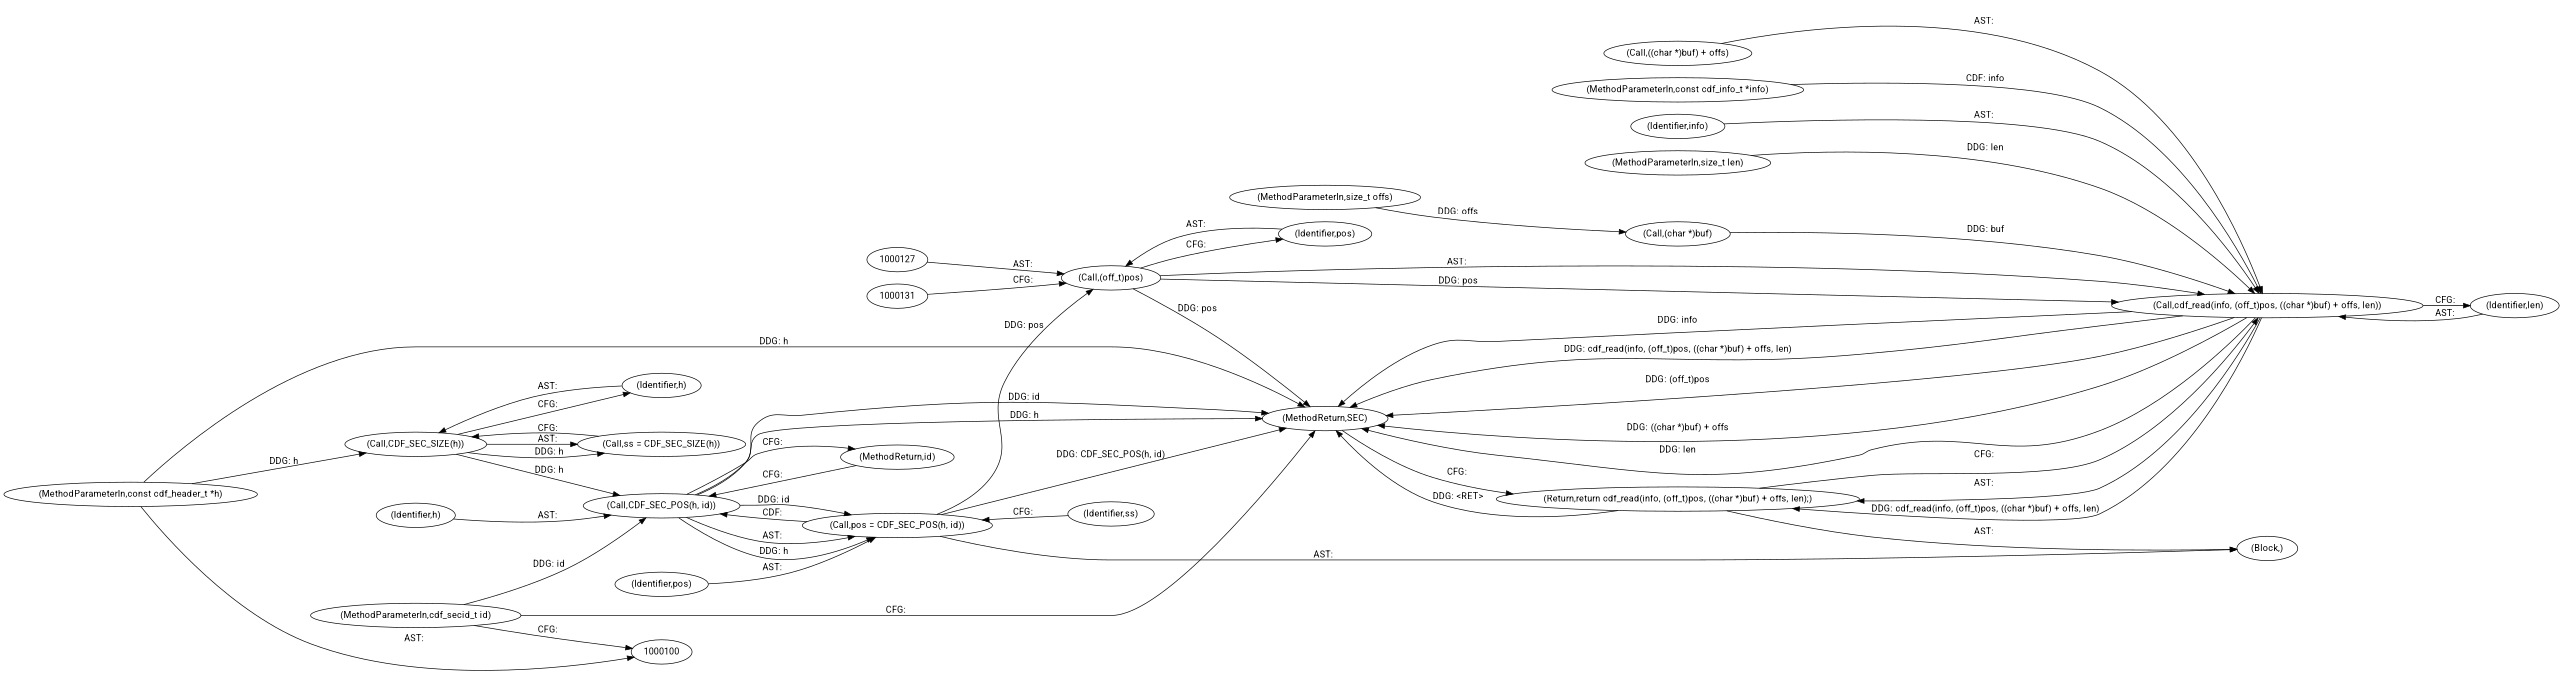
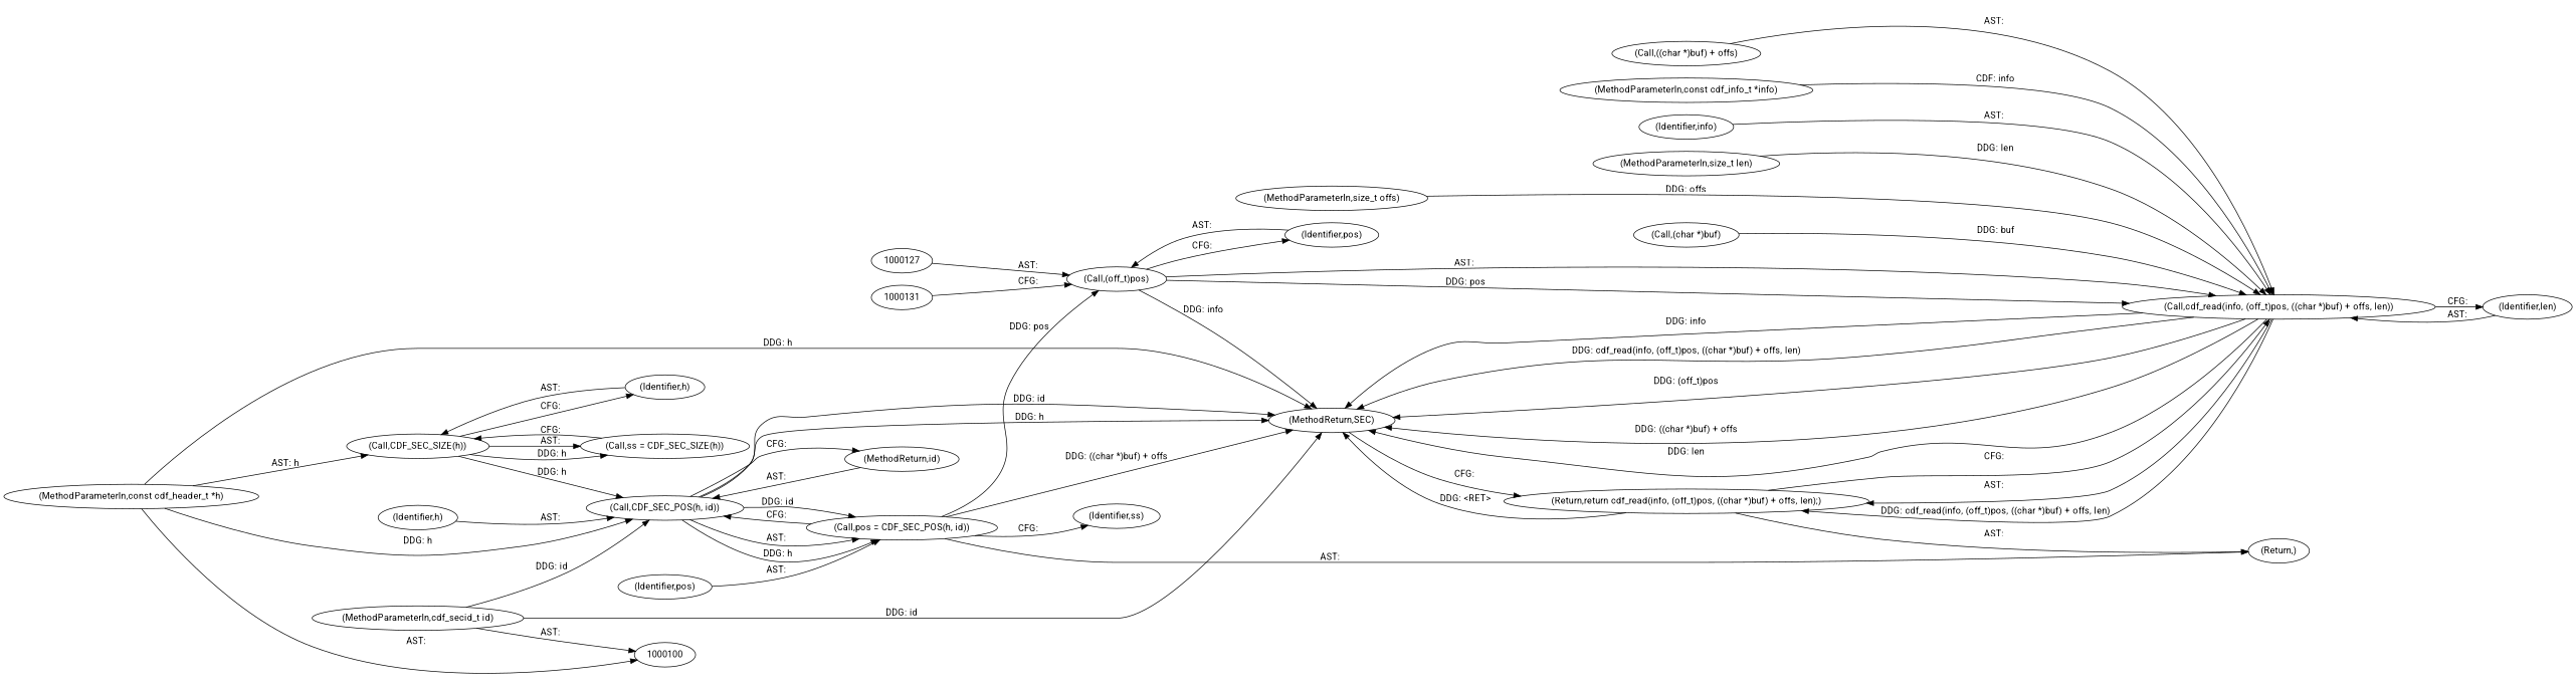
  digraph {
    fontname=Roboto
    rankdir=LR
    node [fontname=Roboto]
    edge [fontname=Roboto]
    n1 [label="(Call,CDF_SEC_POS(h, id))"]
    n2 [label="(Call,pos = CDF_SEC_POS(h, id))"]
    n3 [label="(MethodReturn,id)"]
    n4 [label="(MethodReturn,SEC)"]
    n5 [label="(Call,(off_t)pos)"]
-   n6 [label="(Block,)"]
+   n6 [label="(Return,)"]
    n7 [label="(Return,return cdf_read(info, (off_t)pos, ((char *)buf) + offs, len);)"]
    n8 [label="(Call,CDF_SEC_SIZE(h))"]
    n9 [label="(Call,ss = CDF_SEC_SIZE(h))"]
    n10 [label="(Identifier,h)"]
    n11 [label="(MethodParameterIn,const cdf_header_t *h)"]
    1000100
    n13 [label="(MethodParameterIn,cdf_secid_t id)"]
    n14 [label="(Call,cdf_read(info, (off_t)pos, ((char *)buf) + offs, len))"]
    n15 [label="(Identifier,pos)"]
    n16 [label="(Identifier,len)"]
    n17 [label="(Identifier,ss)"]
    n18 [label="(Call,((char *)buf) + offs)"]
    n19 [label="(MethodParameterIn,const cdf_info_t *info)"]
    n20 [label="(Identifier,info)"]
    n21 [label="(Identifier,pos)"]
    n22 [label="(MethodParameterIn,size_t len)"]
    n23 [label="(MethodParameterIn,size_t offs)"]
    n24 [label="(Identifier,h)"]
    n25 [label="(Call,(char *)buf)"]
    1000127
    1000131
    n1 -> n2 [label="AST: "]
    n1 -> n2 [label="DDG: h"]
    n1 -> n2 [label="DDG: id"]
    n1 -> n3 [label="CFG: "]
    n1 -> n4 [label="DDG: h"]
    n1 -> n4 [label="DDG: id"]
-   n2 -> n1 [label="CDF: "]
-   n2 -> n4 [label="DDG: CDF_SEC_POS(h, id)"]
+   n2 -> n1 [label="CFG: "]
+   n2 -> n4 [label="DDG: ((char *)buf) + offs"]
    n2 -> n5 [label="DDG: pos"]
    n2 -> n6 [label="AST: "]
-   n3 -> n1 [label="CFG: "]
+   n3 -> n1 [label="AST: "]
    n4 -> n7 [label="CFG: "]
-   n5 -> n4 [label="DDG: pos"]
+   n5 -> n4 [label="DDG: info"]
    n5 -> n14 [label="AST: "]
    n5 -> n14 [label="DDG: pos"]
    n5 -> n15 [label="CFG: "]
    n7 -> n4 [label="DDG: <RET>"]
    n7 -> n6 [label="AST: "]
    n7 -> n14 [label="CFG: "]
    n8 -> n1 [label="DDG: h"]
    n8 -> n9 [label="AST: "]
    n8 -> n9 [label="DDG: h"]
    n8 -> n10 [label="CFG: "]
    n9 -> n8 [label="CFG: "]
    n10 -> n8 [label="AST: "]
+   n11 -> n1 [label="DDG: h"]
    n11 -> n4 [label="DDG: h"]
-   n11 -> n8 [label="DDG: h"]
+   n11 -> n8 [label="AST: h"]
    n11 -> 1000100 [label="AST: "]
    n13 -> n1 [label="DDG: id"]
-   n13 -> n4 [label="CFG: "]
-   n13 -> 1000100 [label="CFG: "]
+   n13 -> n4 [label="DDG: id"]
+   n13 -> 1000100 [label="AST: "]
    n14 -> n4 [label="DDG: info"]
    n14 -> n4 [label="DDG: cdf_read(info, (off_t)pos, ((char *)buf) + offs, len)"]
    n14 -> n4 [label="DDG: (off_t)pos"]
    n14 -> n4 [label="DDG: ((char *)buf) + offs"]
    n14 -> n4 [label="DDG: len"]
    n14 -> n7 [label="AST: "]
    n14 -> n7 [label="DDG: cdf_read(info, (off_t)pos, ((char *)buf) + offs, len)"]
    n14 -> n16 [label="CFG: "]
    n15 -> n5 [label="AST: "]
    n16 -> n14 [label="AST: "]
-   n17 -> n2 [label="CFG: "]
+   n2 -> n17 [label="CFG: "]
    n18 -> n14 [label="AST: "]
    n19 -> n14 [label="CDF: info"]
    n20 -> n14 [label="AST: "]
    n21 -> n2 [label="AST: "]
    n22 -> n14 [label="DDG: len"]
-   n23 -> n25 [label="DDG: offs"]
+   n23 -> n14 [label="DDG: offs"]
    n24 -> n1 [label="AST: "]
    n25 -> n14 [label="DDG: buf"]
    1000127 -> n5 [label="AST: "]
    1000131 -> n5 [label="CFG: "]
  }
